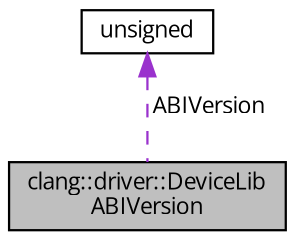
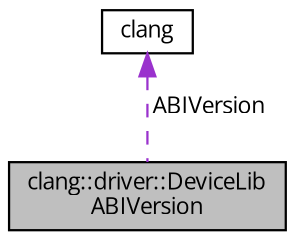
  digraph {
    fontname="Open Sans"
    node [color=black fontname="Open Sans" fontsize=10 shape=record]
    n1 [fillcolor=grey75 fontcolor=black height=0.2 label="clang::driver::DeviceLib\lABIVersion" style=filled width=0.4]
-   n2 [height=0.2 label=unsigned width=0.4]
+   n2 [height=0.2 label=clang width=0.4]
    n2 -> n1 [color=darkorchid3 dir=back fontname="Open Sans" fontsize=10 label=" ABIVersion" labelfontname=Helvetica labelfontsize=10 style=dashed]
  }
